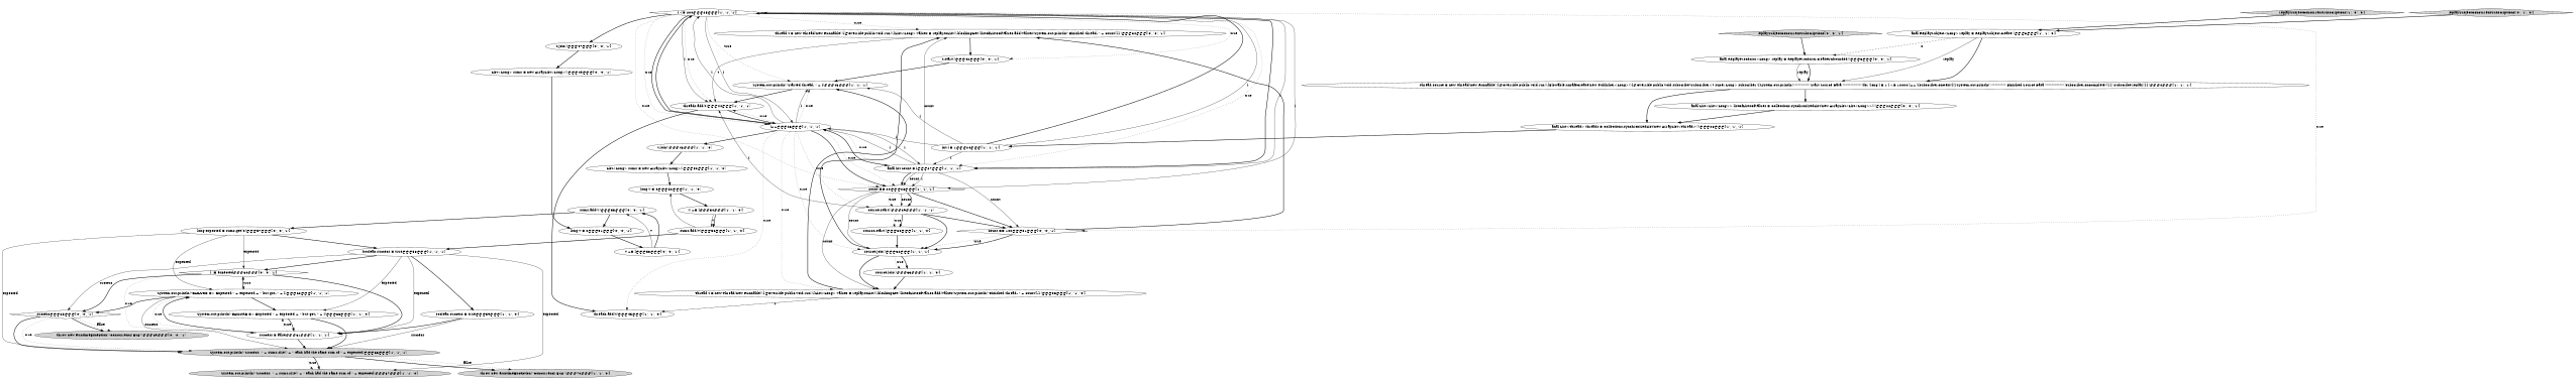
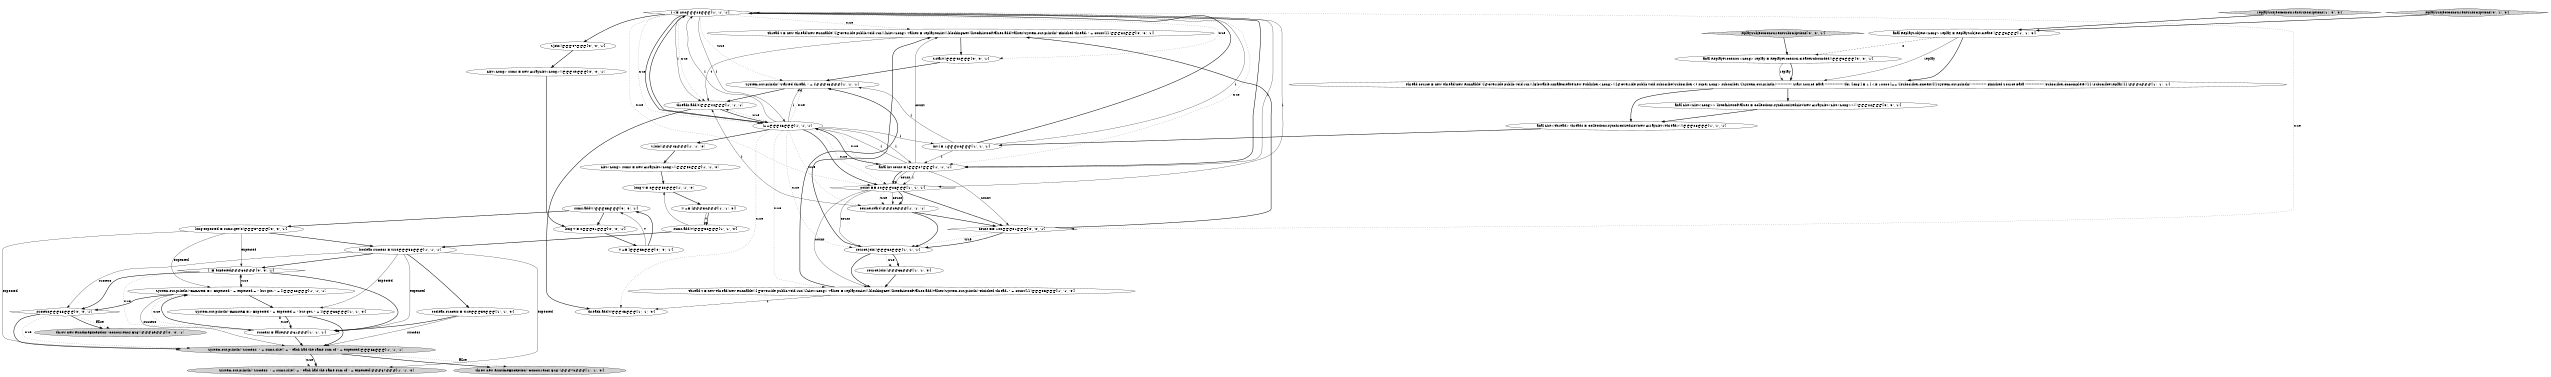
  digraph {
    node [fillcolor=white shape=ellipse style=filled]
    edge [style=bold]
    n1 [label="t.join()@@@48@@@['1', '1', '0']"]
    n2 [label="List<Long> sums = new ArrayList<Long>()@@@50@@@['1', '1', '0']"]
    n3 [label="long v = 0@@@52@@@['1', '1', '0']"]
    n4 [fillcolor=lightgray label="throw new RuntimeException(\"Concurrency Bug\")@@@69@@@['0', '0', '1']"]
    n5 [label="Thread t = new Thread(new Runnable(){@Override public void run(){List<Long> values = replay.toList().blockingGet()listOfListsOfValues.add(values)System.out.println(\"Finished thread: \" + count)}})@@@34@@@['0', '0', '1']"]
    n6 [label="t.start()@@@42@@@['0', '0', '1']"]
    n7 [label="threads.add(t)@@@44@@@['1', '1', '1']"]
    n8 [label="System.out.println(\"Started thread: \" + i)@@@43@@@['1', '1', '1']"]
    n9 [label="i++@@@26@@@['1', '1', '1']"]
    n10 [label="threads.add(t)@@@45@@@['1', '1', '0']"]
-   n11 [label="source.start()@@@30@@@['1', '1', '0']"]
    n12 [label="source.join()@@@32@@@['1', '1', '1']"]
    n13 [label="Thread t = new Thread(new Runnable(){@Override public void run(){List<Long> values = replay.toList().blockingGet()listOfListsOfValues.add(values)System.out.println(\"Finished thread: \" + count)}})@@@35@@@['1', '1', '0']"]
    n14 [label="source.join()@@@33@@@['1', '1', '0']"]
    n15 [fillcolor=lightgray label="System.out.println(\"Success! \" + sums.size() + \" each had the same sum of \" + expected)@@@66@@@['1', '1', '1']"]
    n16 [fillcolor=lightgray label="System.out.println(\"Success! \" + sums.size() + \" each had the same sum of \" + expected)@@@67@@@['1', '1', '0']"]
    n17 [fillcolor=lightgray label="throw new RuntimeException(\"Concurrency Bug\")@@@70@@@['1', '1', '0']"]
    n18 [label="source.start()@@@29@@@['1', '1', '1']"]
    n19 [label="count == 100@@@31@@@['0', '0', '1']" shape=diamond]
    n20 [label="final int count = i@@@27@@@['1', '1', '1']"]
    n21 [label="count == 20@@@28@@@['1', '1', '1']" shape=diamond]
    n22 [label="i <= 200@@@25@@@['1', '1', '1']" shape=diamond]
    n23 [label="t.join()@@@47@@@['0', '0', '1']"]
    n24 [label="List<Long> sums = new ArrayList<Long>()@@@49@@@['0', '0', '1']"]
    n25 [label="long v = 0@@@51@@@['0', '0', '1']"]
    n26 [label="v += l@@@53@@@['0', '0', '1']"]
    n27 [label="sums.add(v)@@@55@@@['0', '0', '1']"]
    n28 [label="long expected = sums.get(0)@@@57@@@['0', '0', '1']"]
    n29 [label="boolean success = true@@@58@@@['1', '1', '1']"]
    n30 [label="System.out.println(\"FAILURE => Expected \" + expected + \" but got: \" + l)@@@62@@@['1', '1', '1']"]
    n31 [label="l != expected@@@60@@@['0', '0', '1']" shape=diamond]
    n32 [label="boolean success = true@@@59@@@['1', '1', '0']"]
    n33 [label="success@@@65@@@['0', '0', '1']" shape=diamond]
    n34 [label="success = false@@@61@@@['1', '1', '1']"]
    n35 [label="System.out.println(\"FAILURE => Expected \" + expected + \" but got: \" + l)@@@63@@@['1', '1', '0']"]
    n36 [fillcolor=lightgray label="replaySubjectConcurrentSubscriptions['0', '1', '0']" shape=diamond]
    n37 [label="final ReplaySubject<Long> replay = ReplaySubject.create()@@@3@@@['1', '1', '0']"]
    n38 [label="final ReplayProcessor<Long> replay = ReplayProcessor.createUnbounded()@@@3@@@['0', '0', '1']"]
    n39 [label="Thread source = new Thread(new Runnable(){@Override public void run(){Flowable.unsafeCreate(new Publisher<Long>(){@Override public void subscribe(Subscriber<? super Long> subscriber){System.out.println(\"********* Start Source Data ***********\")for (long l = 1 l <= 10000 l++){subscriber.onNext(l)}System.out.println(\"********* Finished Source Data ***********\")subscriber.onComplete()}}).subscribe(replay)}})@@@4@@@['1', '1', '1']"]
    n40 [label="int i = 1@@@24@@@['1', '1', '1']"]
    n41 [label="final List<Thread> threads = Collections.synchronizedList(new ArrayList<Thread>())@@@23@@@['1', '1', '1']"]
    n42 [label="final List<List<Long>> listOfListsOfValues = Collections.synchronizedList(new ArrayList<List<Long>>())@@@22@@@['0', '0', '1']"]
    n43 [label="v += l@@@54@@@['1', '1', '0']"]
    n44 [label="sums.add(v)@@@56@@@['1', '1', '0']"]
    n45 [fillcolor=lightgray label="replaySubjectConcurrentSubscriptions['0', '0', '1']" shape=diamond]
    n46 [fillcolor=lightgray label="replaySubjectConcurrentSubscriptions['1', '0', '0']" shape=diamond]
    n1 -> n2
    n2 -> n3
    n3 -> n43
    n5 -> n6
    n5 -> n7 [label=t style=solid]
    n6 -> n8
    n7 -> n9
    n7 -> n10
    n8 -> n7
    n9 -> n1
    n9 -> n7 [label=true style=dotted]
    n9 -> n8 [label=true style=dotted]
    n9 -> n8 [label=i style=solid]
    n9 -> n10 [label=true style=dotted]
    n9 -> n12 [label=true style=dotted]
    n9 -> n13 [label=true style=dotted]
    n9 -> n18 [label=true style=dotted]
    n9 -> n20 [label=i style=solid]
    n9 -> n20 [label=true style=dotted]
    n9 -> n21 [label=true style=dotted]
    n9 -> n21
    n9 -> n22
    n9 -> n22 [label=i style=solid]
-   n11 -> n12
    n12 -> n5
    n12 -> n13
    n12 -> n14
    n12 -> n14 [label=true style=dotted]
    n13 -> n8
    n13 -> n10 [label=t style=solid]
    n14 -> n13
    n15 -> n16 [label=true style=dotted]
    n15 -> n16
    n15 -> n17 [label=false style=dotted]
    n15 -> n17
    n18 -> n7 [label=i style=solid]
-   n18 -> n11 [label=true style=dotted]
-   n18 -> n11
    n18 -> n12
    n18 -> n19
    n19 -> n5
    n19 -> n12 [label=true style=dotted]
    n19 -> n12
    n20 -> n5 [label=count style=solid]
    n20 -> n9
    n20 -> n9 [label=i style=solid]
    n20 -> n19 [label=count style=solid]
    n20 -> n21
    n20 -> n21 [label=count style=solid]
    n20 -> n21 [label=i style=solid]
    n21 -> n12 [label=count style=solid]
    n21 -> n13 [label=count style=solid]
    n21 -> n18 [label=true style=dotted]
    n21 -> n18 [label=count style=solid]
    n21 -> n18
    n21 -> n19
    n22 -> n5 [label=true style=dotted]
    n22 -> n6 [label=true style=dotted]
    n22 -> n7 [label=true style=dotted]
    n22 -> n7 [label=i style=solid]
    n22 -> n8 [label=true style=dotted]
    n22 -> n9 [label=true style=dotted]
    n22 -> n9 [label=i style=solid]
    n22 -> n9
    n22 -> n19 [label=true style=dotted]
    n22 -> n20 [label=i style=solid]
    n22 -> n20
    n22 -> n20 [label=true style=dotted]
    n22 -> n21 [label=true style=dotted]
    n22 -> n21 [label=i style=solid]
    n22 -> n23
    n23 -> n24
    n24 -> n25
    n25 -> n26
    n26 -> n27
    n26 -> n27 [label=v style=solid]
    n27 -> n25
    n27 -> n28
    n28 -> n15 [label=expected style=solid]
    n28 -> n29
    n28 -> n30 [label=expected style=solid]
    n28 -> n31 [label=expected style=solid]
    n29 -> n16 [label=expected style=solid]
    n29 -> n31
    n29 -> n32
    n29 -> n33 [label=success style=solid]
    n29 -> n34 [label=expected style=solid]
    n29 -> n35 [label=expected style=solid]
    n30 -> n15 [label=success style=solid]
    n30 -> n31
    n30 -> n33
    n30 -> n35
    n31 -> n30 [label=true style=dotted]
    n31 -> n33
    n31 -> n34 [label=true style=dotted]
    n31 -> n34
    n32 -> n15 [label=success style=solid]
    n32 -> n34
    n33 -> n4 [label=false style=dotted]
    n33 -> n4
    n33 -> n15
    n33 -> n15 [label=true style=dotted]
    n34 -> n15
    n34 -> n30
    n34 -> n30 [label=true style=dotted]
    n34 -> n35 [label=true style=dotted]
    n35 -> n15
    n35 -> n34
    n36 -> n37
    n37 -> n38 [label=0 style=dashed]
    n37 -> n39
    n37 -> n39 [label=replay style=solid]
    n38 -> n39
    n38 -> n39 [label=replay style=solid]
    n39 -> n41
    n39 -> n42
    n40 -> n8 [label=i style=solid]
-   n40 -> n9 [label=i style=solid]
+   n9 -> n40 [label=i style=solid]
    n40 -> n20 [label=i style=solid]
    n40 -> n22
    n40 -> n22 [label=i style=solid]
    n41 -> n40
    n42 -> n41
    n43 -> n44 [label=v style=solid]
    n43 -> n44
    n44 -> n3 [style=solid]
    n44 -> n29
    n45 -> n38
    n46 -> n37
  }
